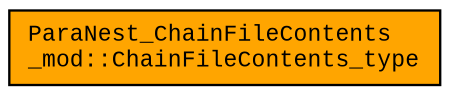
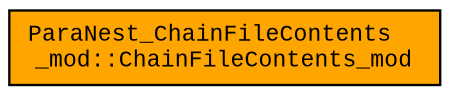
  digraph {
    rankdir=LR
    fontname="Liberation Mono"
-   n1 [color=black fillcolor=orange fontname="Liberation Mono" fontsize=10 height=0.2 label="ParaNest_ChainFileContents\l_mod::ChainFileContents_type" shape=record style=filled width=0.4]
+   n1 [color=black fillcolor=orange fontname="Liberation Mono" fontsize=10 height=0.2 label="ParaNest_ChainFileContents\l_mod::ChainFileContents_mod" shape=record style=filled width=0.4]
  }
